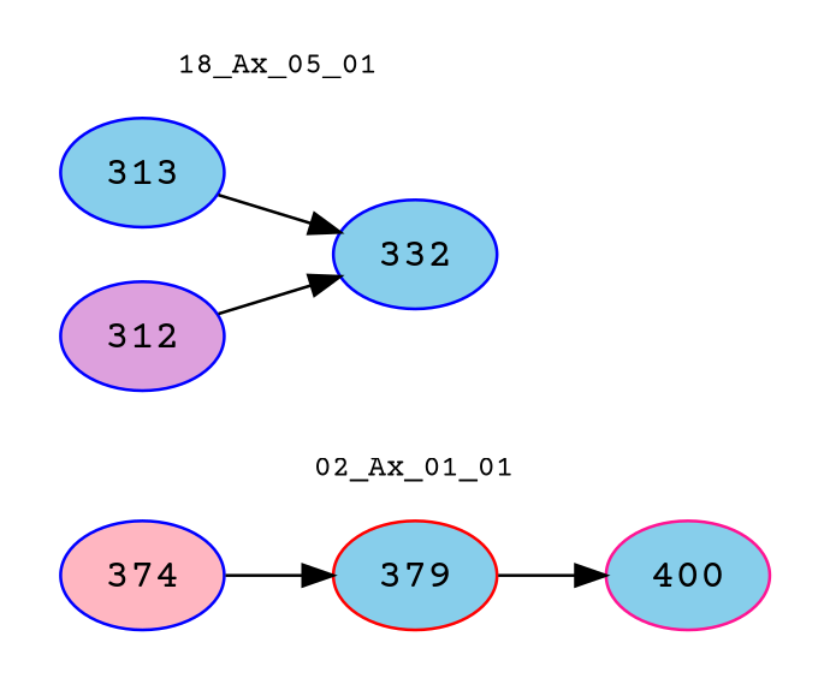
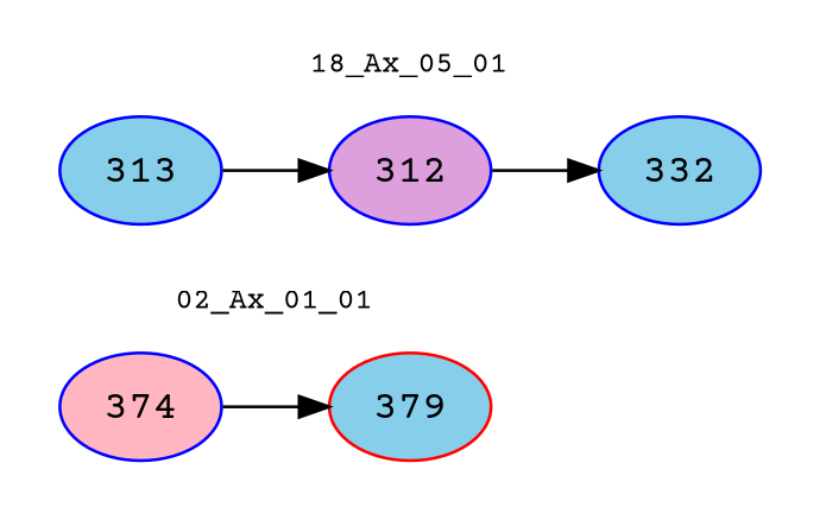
  digraph {
    fontname="Courier Prime"
    rankdir=LR
    node [color=blue fillcolor=skyblue fontname="Courier Prime" style=filled]
    edge [color=black fontname="Courier Prime"]
    n1 [fillcolor=lightpink label=374]
    n2 [color=red label=379]
-   n3 [color=deeppink label=400]
    n4 [label=313]
    n5 [fillcolor=plum label=312]
    n6 [label=332]
    subgraph cluster_1 {
      color=white
      fontsize=10
      label="02_Ax_01_01"
      n1
      n2
-     n3
    }
    subgraph cluster_2 {
      color=white
      fontsize=10
      label="18_Ax_05_01"
      n4
      n5
      n6
    }
    n1 -> n2
-   n2 -> n3
-   n4 -> n6
+   n4 -> n5
    n5 -> n6
  }
